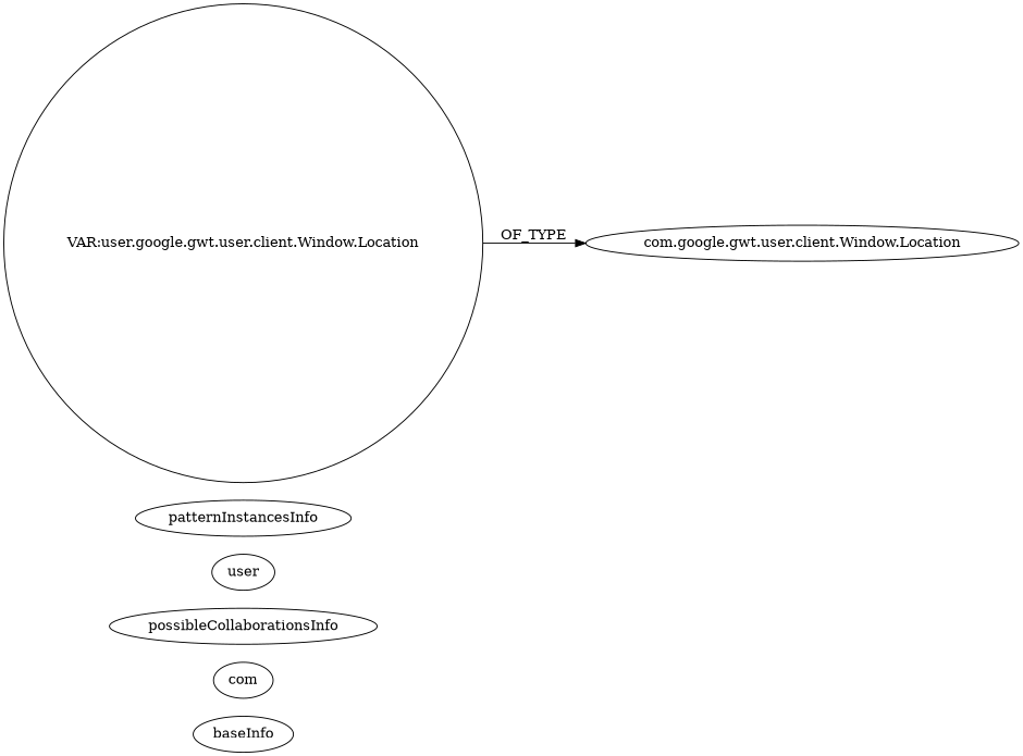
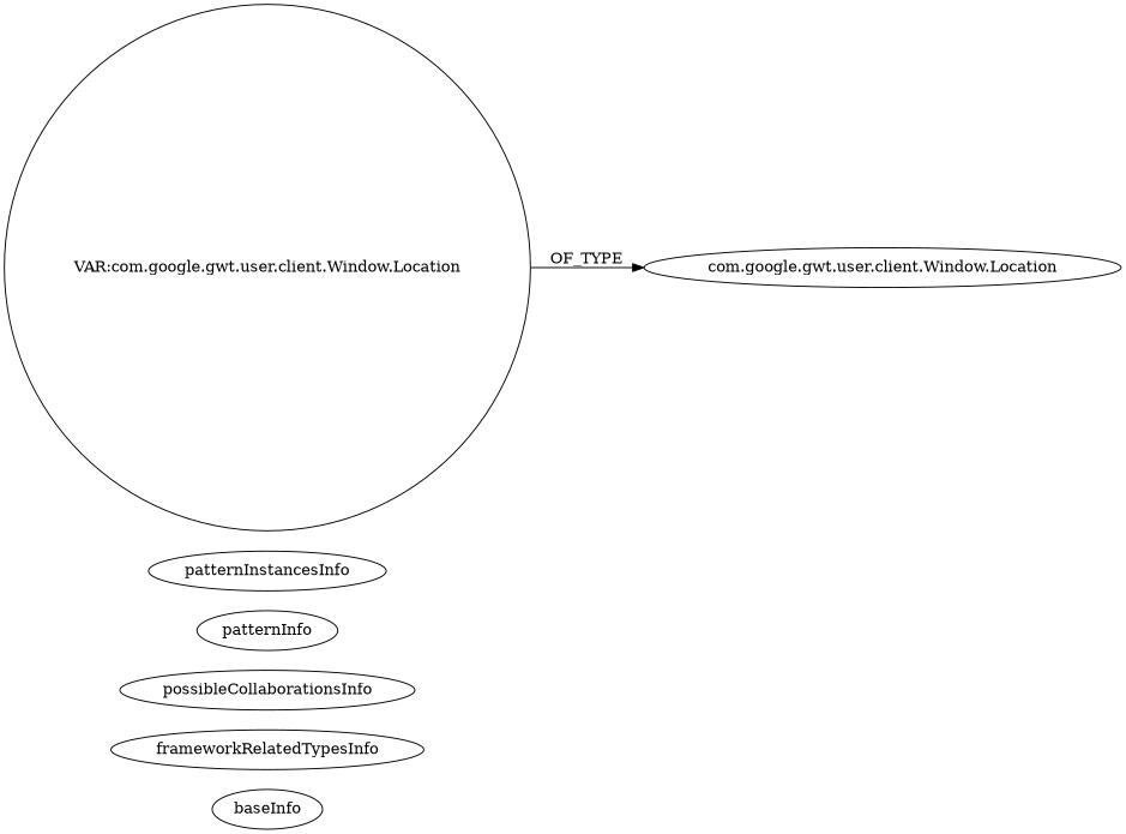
  digraph {
    rankdir=LR
    baseInfo [category=pattern graphId=1116 isAnonymous=false possibleRelation=false]
-   frameworkRelatedTypesInfo [label=com]
+   frameworkRelatedTypesInfo
    possibleCollaborationsInfo
-   patternInfo [frequency=5.0 patternRootClient=null label=user]
+   patternInfo [frequency=5.0 patternRootClient=null]
    patternInstancesInfo [0="WSDOT-WSDOT-Search-GWT~/WSDOT-WSDOT-Search-GWT/WSDOT-Search-GWT-master/src/gov/wa/wsdot/search/client/SearchWidget.java~SearchWidget~449" 1="luxferrari-AlgebrApp~/luxferrari-AlgebrApp/AlgebrApp-master/AlgebrApp/src/org/luxferrari/algebrapp/client/AlgebrApp.java~AlgebrApp~3667" 2="jumanor-matamarcianos~/jumanor-matamarcianos/matamarcianos-master/src/main/java/pck/client/TMotorJuego.java~void ejecutar()~3319" 3="daonb-obudget~/daonb-obudget/obudget-master/src/client/src/org/obudget/client/Application.java~Application~1154" 4="hmiguellima-ugat~/hmiguellima-ugat/ugat-master/src/org/ucp/ugat/client/common/ui/TopPanel.java~TopPanel~3049"]
    n6 [isFrameworkType=false label="com.google.gwt.user.client.Window.Location" vertexType=FRAMEWORK_CLASS_TYPE]
-   n7 [isFrameworkType=false label="VAR:user.google.gwt.user.client.Window.Location" shape=circle vertexType=VARIABLE_EXPRESION]
+   n7 [isFrameworkType=false label="VAR:com.google.gwt.user.client.Window.Location" shape=circle vertexType=VARIABLE_EXPRESION]
    n7 -> n6 [label=OF_TYPE]
  }
